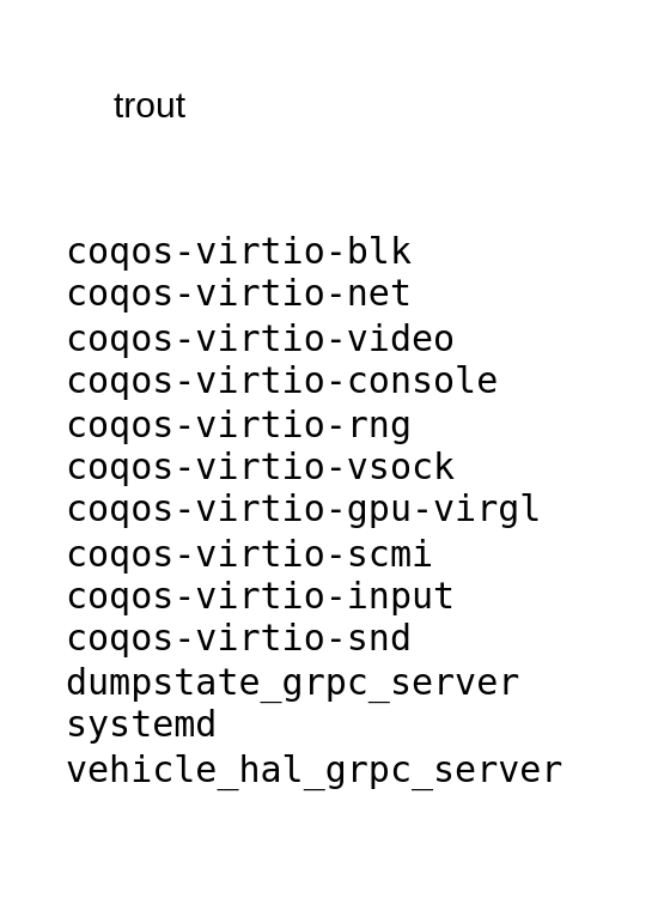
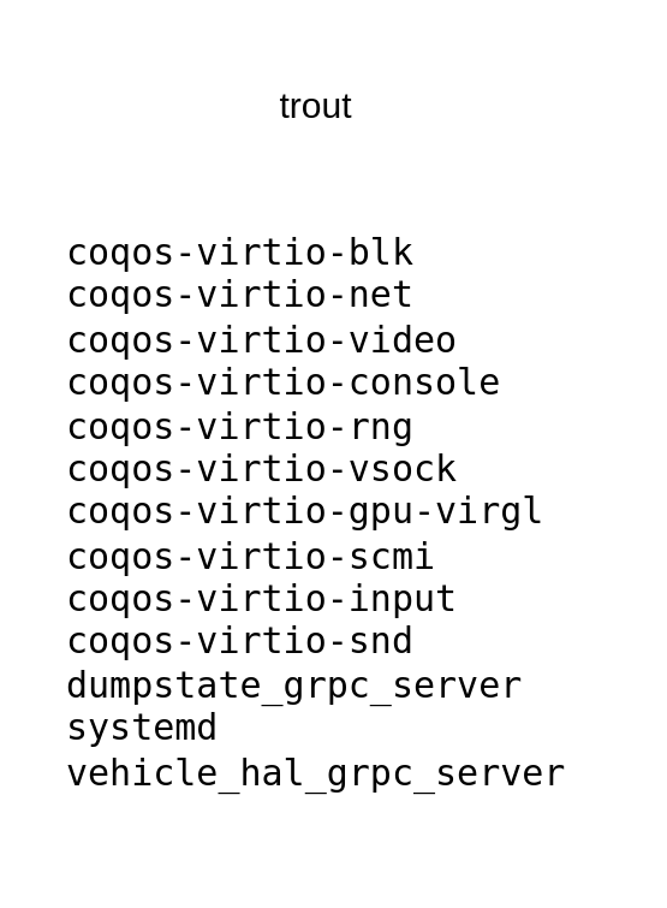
  <mxCell id="0" />
  <mxCell id="1" parent="0" />
- <mxCell id="2" value="trout" style="text;html=1;align=center;verticalAlign=middle;whiteSpace=wrap;rounded=0;" vertex="1" parent="1"><mxGeometry x="20" y="20" width="60" height="30" as="geometry" /></mxCell>
+ <mxCell id="2" value="trout" style="text;html=1;align=center;verticalAlign=middle;whiteSpace=wrap;rounded=0;" vertex="1" parent="1"><mxGeometry x="75" y="20" width="60" height="30" as="geometry" /></mxCell>
  <mxCell id="3" value="&lt;div align=&quot;left&quot;&gt;&lt;pre dir=&quot;ltr&quot;&gt;coqos-virtio-blk&lt;br&gt;coqos-virtio-net&lt;br&gt;coqos-virtio-video&lt;br&gt;coqos-virtio-console&lt;br&gt;coqos-virtio-rng&lt;br&gt;coqos-virtio-vsock&lt;br&gt;coqos-virtio-gpu-virgl&lt;br&gt;coqos-virtio-scmi&lt;br&gt;coqos-virtio-input&lt;br&gt;coqos-virtio-snd&lt;br&gt;dumpstate_grpc_server&lt;br&gt;systemd&lt;br&gt;vehicle_hal_grpc_server&lt;/pre&gt;&lt;/div&gt;" style="text;html=1;align=left;verticalAlign=middle;resizable=0;points=[];autosize=1;strokeColor=none;fillColor=none;" vertex="1" parent="1"><mxGeometry x="20" y="60" width="180" height="220" as="geometry" /></mxCell>
